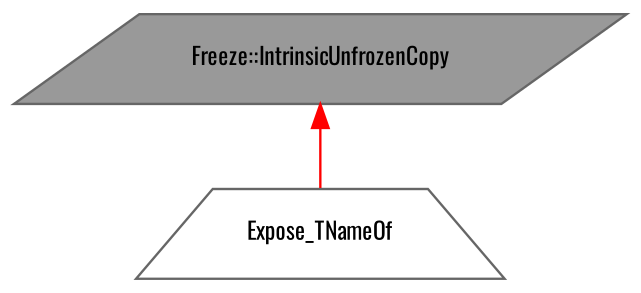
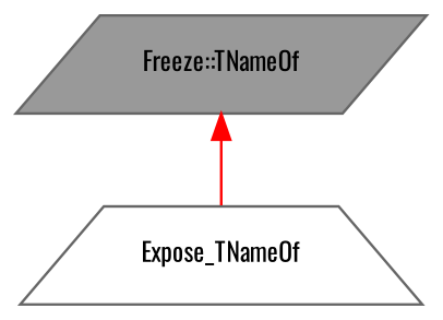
  digraph {
    rankdir=TB
    fontname=Oswald
    node [fontname=Oswald fontsize=10 style=filled]
-   n1 [color=gray40 fillcolor=grey60 fontcolor=black height=0.2 label="Freeze::IntrinsicUnfrozenCopy" shape=parallelogram width=0.4]
+   n1 [color=gray40 fillcolor=grey60 fontcolor=black height=0.2 label="Freeze::TNameOf" shape=parallelogram width=0.4]
    n2 [color=grey40 fillcolor=white height=0.2 label=Expose_TNameOf shape=trapezium width=0.4]
    n1 -> n2 [color=red dir=back fontname=Oswald fontsize=10 labelfontname=Helvetica labelfontsize=10 style=solid]
  }
